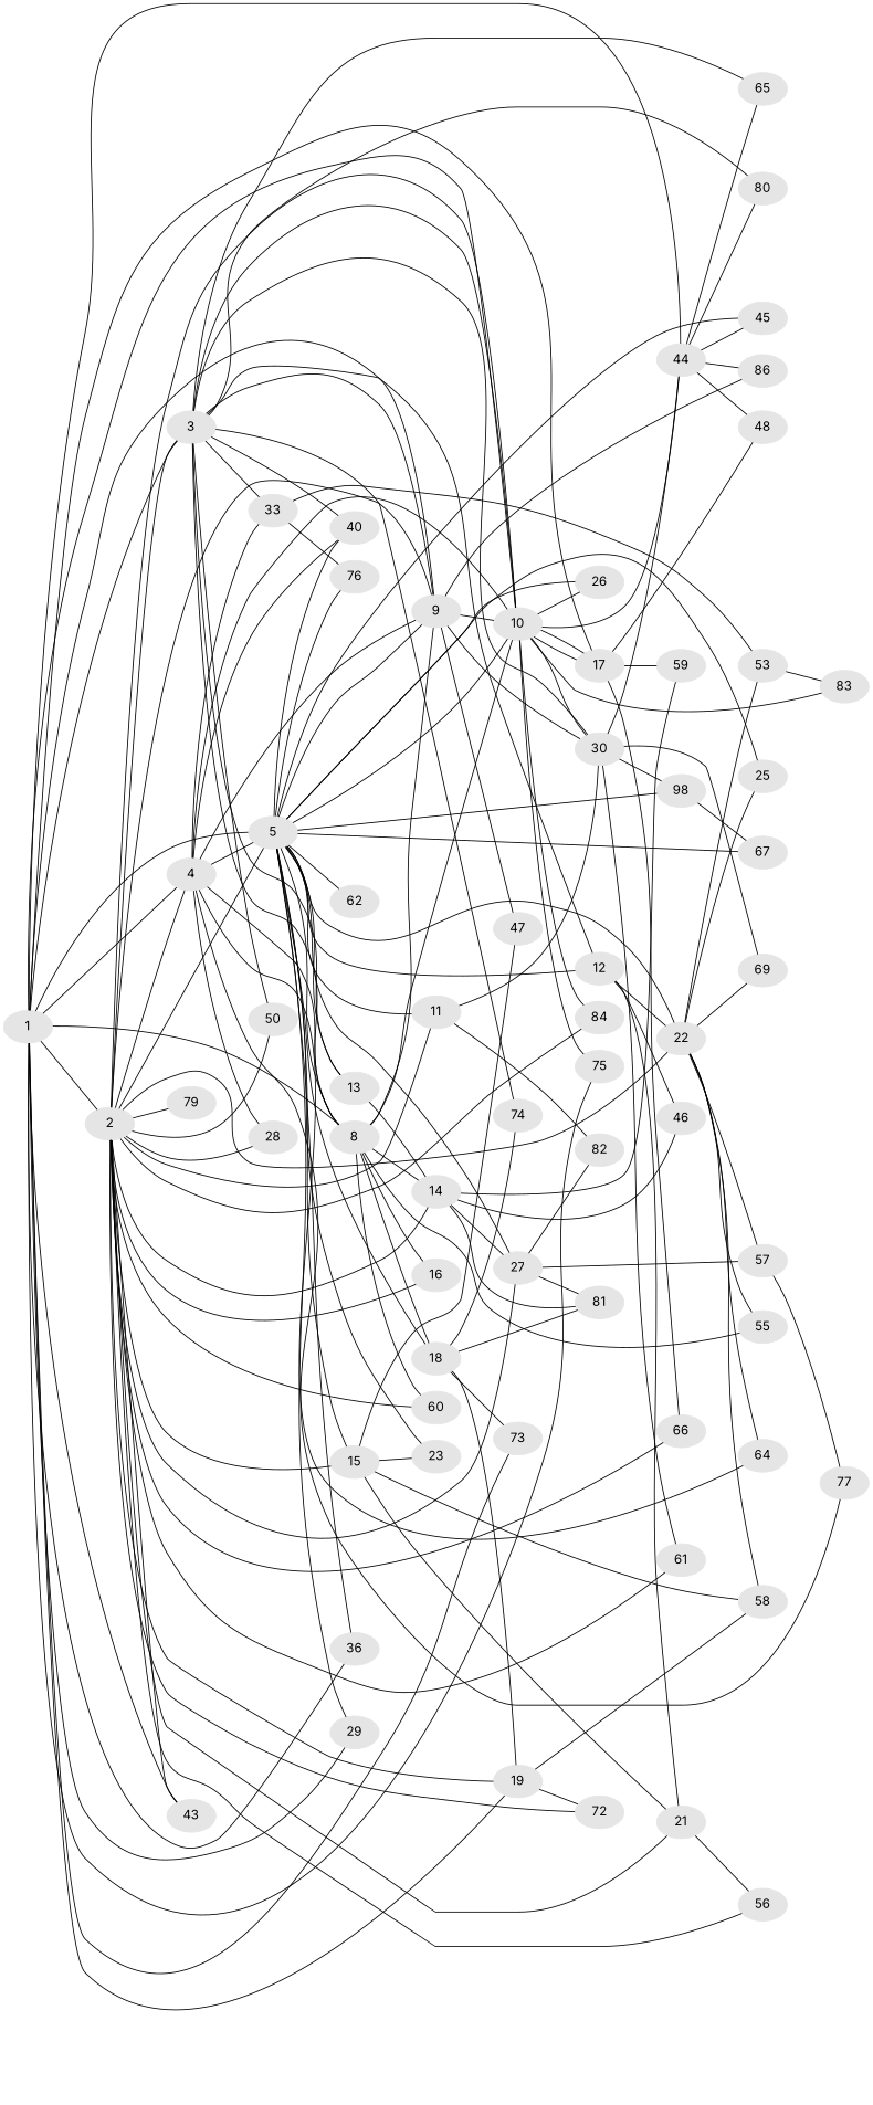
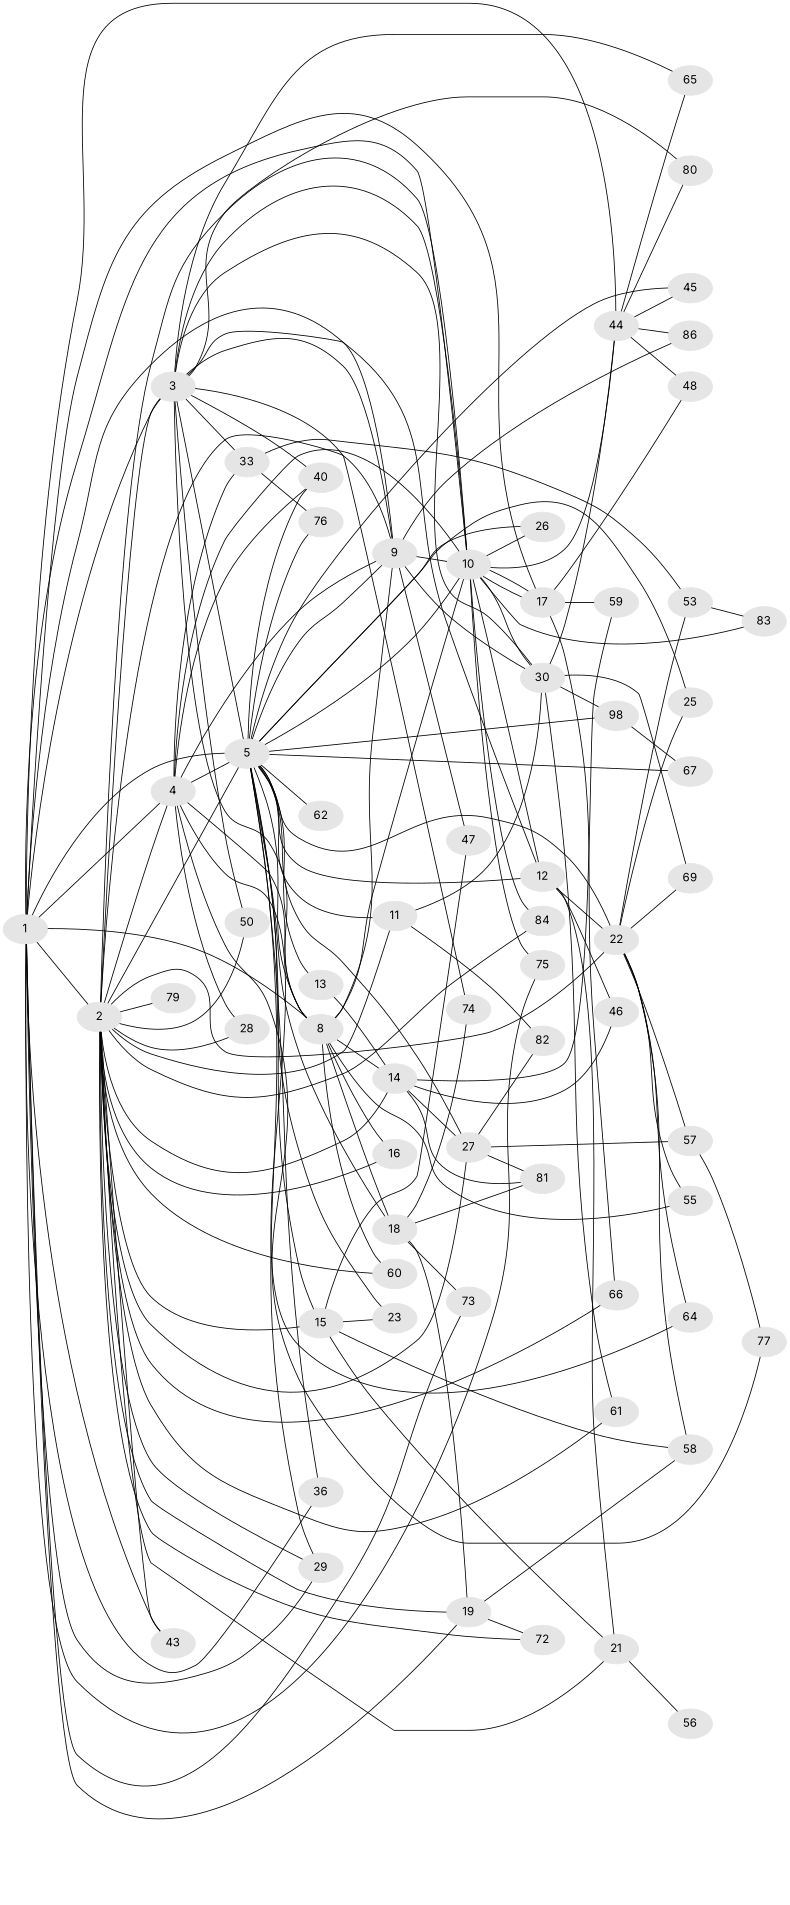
  graph {
    fontname=Inter
    rankdir=LR
    node [color=gray90 fontname=Inter style=filled]
    edge [fontname=Inter]
    1 [super="+35"]
    2 [super="+6"]
    3 [super="+20"]
    4 [super="+34"]
    5 [super="+7"]
    8 [super="+49"]
    9 [super="+24"]
    10 [super="+51"]
    17 [super="+37"]
    19
    29
    36
    43
    44 [super="+71"]
    73
    75
    11 [super="+52"]
    14 [super="+41"]
    15
    16
    21 [super="+63"]
    22 [super="+39"]
    27 [super="+68"]
    28
    50
    56
    60
    61
    66
    72
    79
    84
    12 [super="+31"]
    30 [super="+54"]
    33
    65
    74
    80
    40
    64
    77
    13
    18 [super="+42"]
    23
    25
    26
    n47 [label=98]
    45
    62
    67 [super="+78"]
    76
    55
    47
    86
    83
    59
    48
    58 [super="+70"]
    82
    46
    81 [super="+85"]
    53
    57
    69
    1 -- 2 [weight=2]
    1 -- 3
    1 -- 4
    1 -- 5 [weight=2]
    1 -- 8 [weight=3]
    1 -- 9 [weight=2]
    1 -- 10
    1 -- 17
    1 -- 19
    1 -- 29
    1 -- 36
    1 -- 43
    1 -- 44
    1 -- 73
    1 -- 75
    2 -- 3 [weight=3]
    2 -- 4 [weight=2]
    2 -- 5 [weight=4]
    2 -- 9 [weight=2]
    2 -- 10 [weight=2]
    2 -- 19
    2 -- 43
    2 -- 11
    2 -- 14
    2 -- 15
    2 -- 16
    2 -- 21
    2 -- 22
    2 -- 27
    2 -- 28
    2 -- 50
-   2 -- 56
+   2 -- 29
    2 -- 60
    2 -- 61
    2 -- 66
    2 -- 72
    2 -- 79
    2 -- 84
-   3 -- 13 [weight=2]
+   3 -- 5 [weight=2]
    3 -- 8
    3 -- 9
    3 -- 10
    3 -- 50
    3 -- 12
    3 -- 30
    3 -- 33
    3 -- 65
    3 -- 74
    3 -- 80
    3 -- 40
    4 -- 5 [weight=2]
    4 -- 8
    4 -- 9
    4 -- 10 [weight=3]
    4 -- 28
    4 -- 33
    4 -- 40
    4 -- 64
    4 -- 77
    5 -- 8 [weight=2]
    5 -- 9 [weight=2]
    5 -- 10 [weight=2]
    5 -- 29
    5 -- 36
    5 -- 11
    5 -- 15
    5 -- 22
    5 -- 27
    5 -- 12
    5 -- 40
    5 -- 13
    5 -- 18
    5 -- 23
    5 -- 25
    5 -- 26
    5 -- n47
    5 -- 45
    5 -- 62 [weight=2]
    5 -- 67 [weight=2]
    5 -- 76
    8 -- 9
    8 -- 10
    8 -- 14
    8 -- 16
    8 -- 60
    8 -- 18
    8 -- 55
    9 -- 10
    9 -- 30
    9 -- 47
    9 -- 86
    10 -- 17
    10 -- 17
    10 -- 44
    10 -- 75
    10 -- 84
+   10 -- 12
    10 -- 30
    10 -- 26
    10 -- 83
    17 -- 66
    17 -- 59
    17 -- 48
    19 -- 72
    19 -- 58
    44 -- 65
    44 -- 80
    44 -- 45
    44 -- 86
    44 -- 48
    11 -- 30
    11 -- 82
    14 -- 27
    14 -- 59
    14 -- 46
    14 -- 81
    15 -- 21
    15 -- 23
    15 -- 47
    15 -- 58
    21 -- 56
    22 -- 64
    22 -- 25
    22 -- 55
    22 -- 58
    22 -- 53
    22 -- 57
    22 -- 69
    27 -- 82
    27 -- 81
    27 -- 57
    12 -- 21
    12 -- 22
    12 -- 46
    30 -- 44
    30 -- 61
    30 -- n47
    30 -- 69
    33 -- 76
    33 -- 53
    13 -- 14
    18 -- 19
    18 -- 73
    18 -- 74
    18 -- 81
    n47 -- 67
    53 -- 83
    57 -- 77
  }
